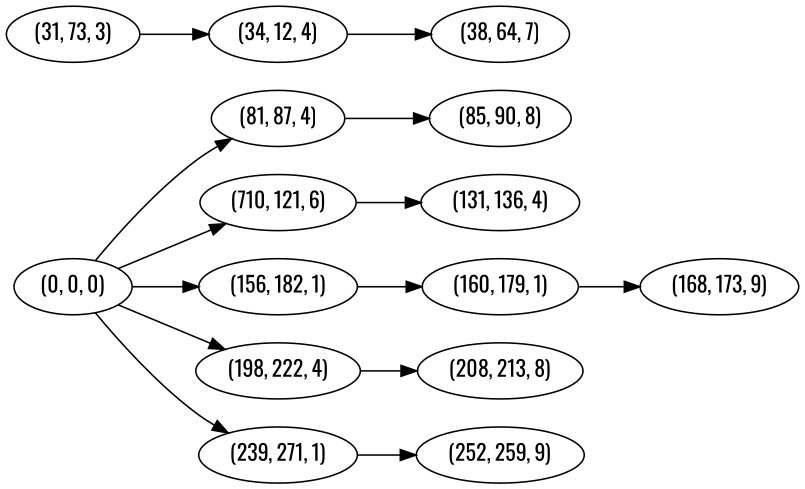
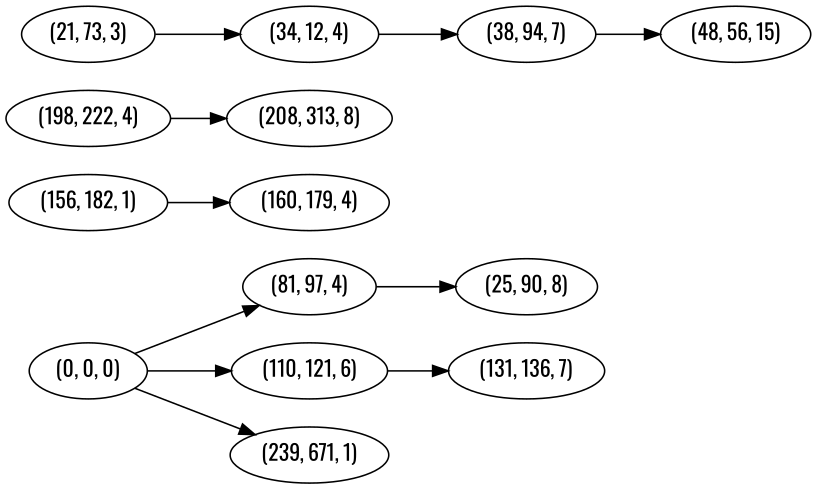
  digraph {
    fontname=Oswald
    rankdir=LR
    node [fontname=Oswald]
    edge [fontname=Oswald]
    "(0, 0, 0)"
-   "(81, 97, 4)" [label="(81, 87, 4)"]
-   "(110, 121, 6)" [label="(710, 121, 6)"]
+   "(81, 97, 4)"
+   "(110, 121, 6)"
    "(156, 182, 1)"
    "(198, 222, 4)"
-   "(239, 271, 1)"
+   "(239, 271, 1)" [label="(239, 671, 1)"]
    n7 [label="(34, 12, 4)"]
-   "(31, 73, 3)"
-   "(85, 90, 8)"
-   "(131, 136, 4)"
-   "(160, 179, 4)" [label="(160, 179, 1)"]
-   "(208, 213, 8)"
-   "(252, 259, 9)"
-   "(38, 64, 7)"
-   "(168, 173, 9)"
+   "(31, 73, 3)" [label="(21, 73, 3)"]
+   "(85, 90, 8)" [label="(25, 90, 8)"]
+   "(131, 136, 4)" [label="(131, 136, 7)"]
+   "(160, 179, 4)"
+   "(208, 213, 8)" [label="(208, 313, 8)"]
+   "(38, 64, 7)" [label="(38, 94, 7)"]
+   "(48, 56, 15)"
    "(0, 0, 0)" -> "(81, 97, 4)"
    "(0, 0, 0)" -> "(110, 121, 6)"
-   "(0, 0, 0)" -> "(156, 182, 1)"
-   "(0, 0, 0)" -> "(198, 222, 4)"
    "(0, 0, 0)" -> "(239, 271, 1)"
    "(81, 97, 4)" -> "(85, 90, 8)"
    "(110, 121, 6)" -> "(131, 136, 4)"
    "(156, 182, 1)" -> "(160, 179, 4)"
    "(198, 222, 4)" -> "(208, 213, 8)"
-   "(239, 271, 1)" -> "(252, 259, 9)"
    n7 -> "(38, 64, 7)"
    "(31, 73, 3)" -> n7
-   "(160, 179, 4)" -> "(168, 173, 9)"
+   "(38, 64, 7)" -> "(48, 56, 15)"
  }
